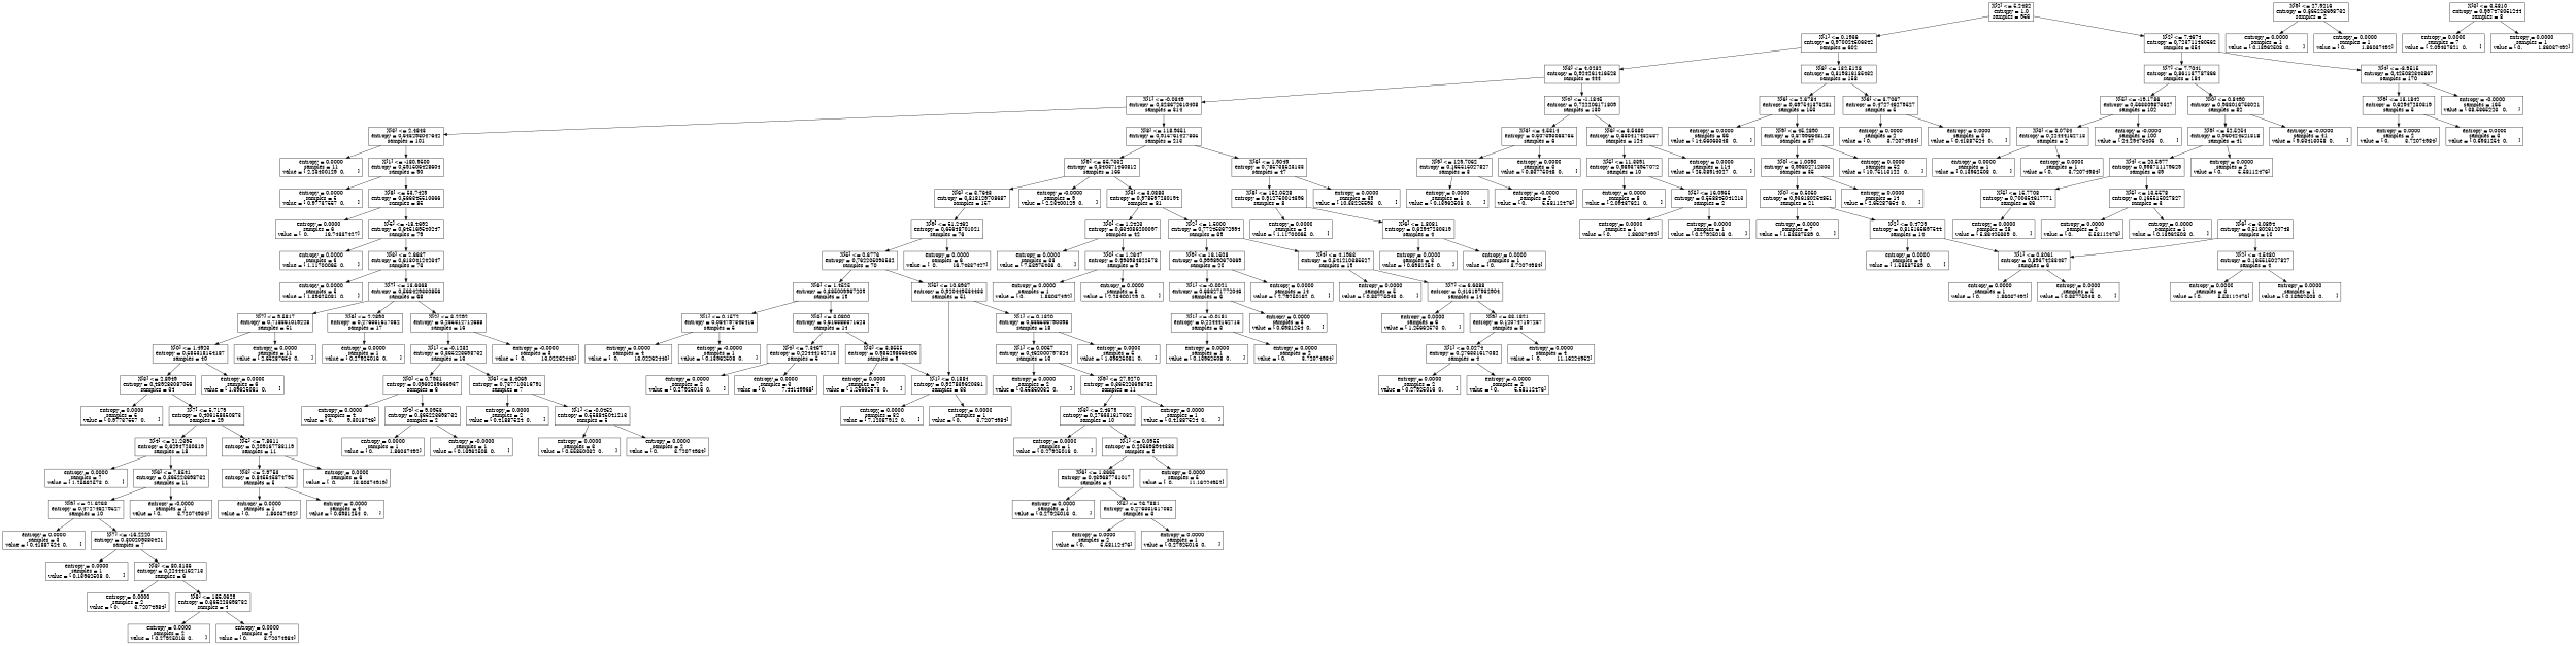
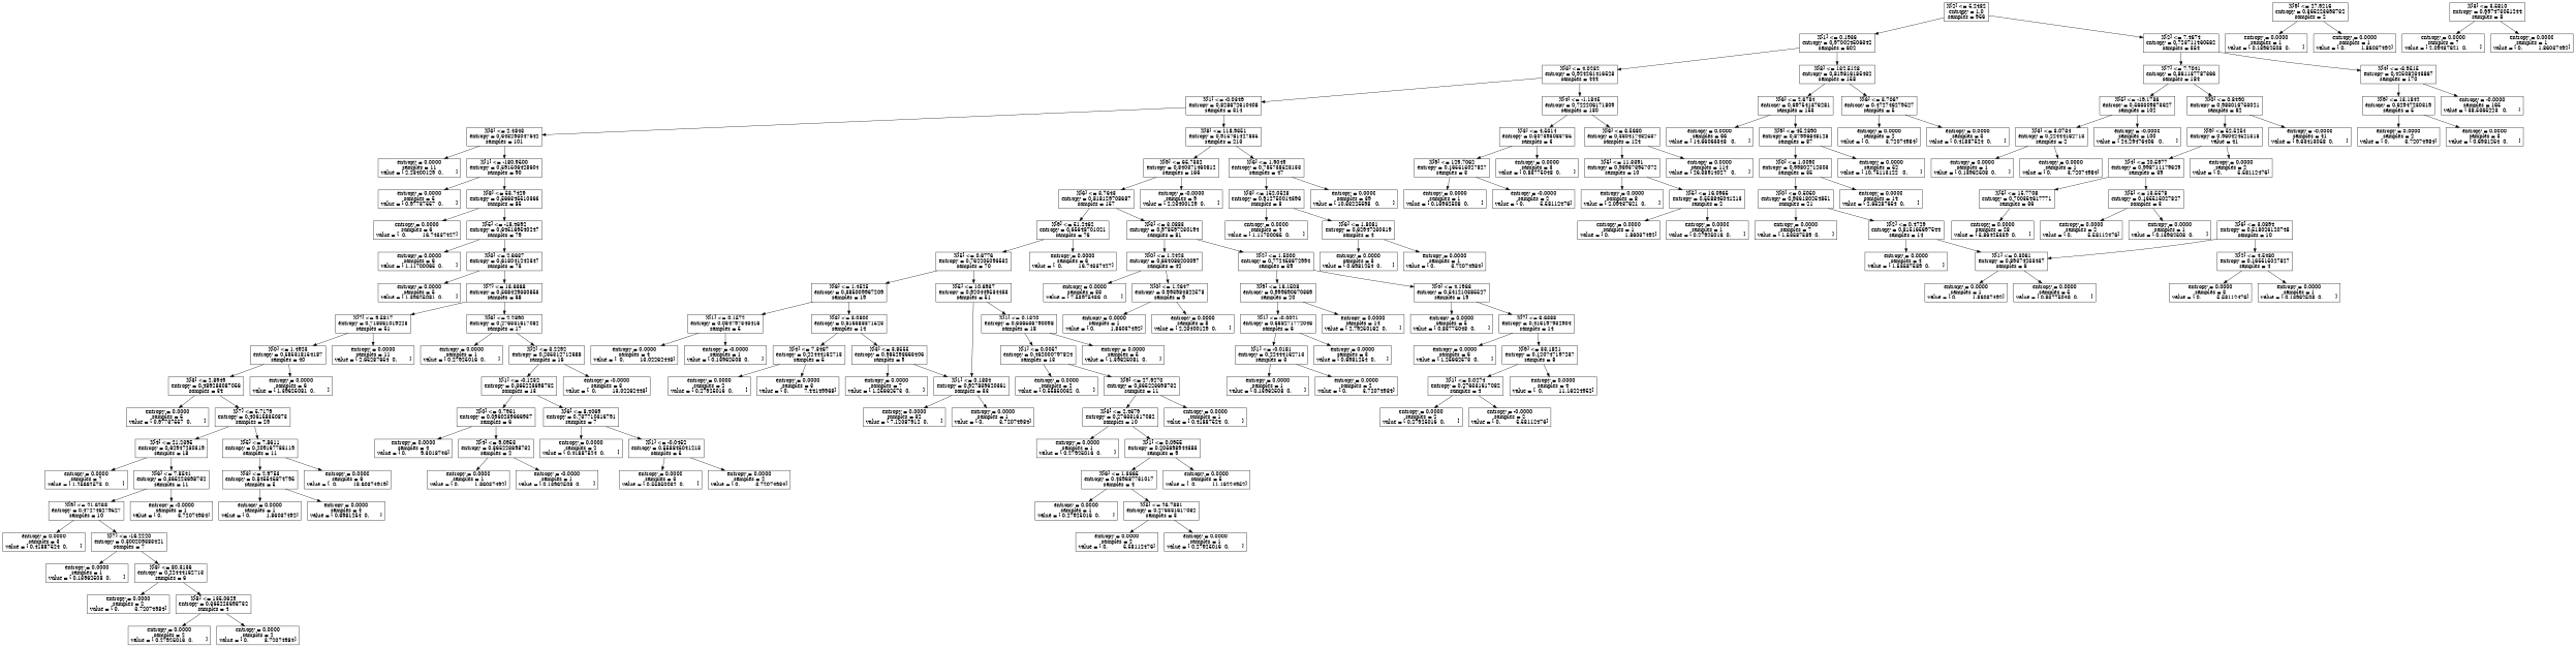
  digraph {
    node [shape=box]
    n1 [label="X[2] <= 5.2482\nentropy = 1.0\nsamples = 956"]
    n2 [label="X[1] <= 0.1936\nentropy = 0.970024506342\nsamples = 602"]
    n3 [label="X[2] <= 7.4674\nentropy = 0.723711460562\nsamples = 354"]
    n4 [label="X[3] <= 4.0232\nentropy = 0.924261416528\nsamples = 444"]
    n5 [label="X[8] <= 132.5128\nentropy = 0.819816185432\nsamples = 158"]
    n6 [label="X[7] <= 7.7041\nentropy = 0.861137787366\nsamples = 184"]
    n7 [label="X[4] <= -3.9515\nentropy = 0.425082343867\nsamples = 170"]
    n8 [label="X[1] <= -0.0349\nentropy = 0.828672610408\nsamples = 314"]
    n9 [label="X[4] <= -1.1845\nentropy = 0.722206171809\nsamples = 130"]
    n10 [label="X[6] <= 2.6784\nentropy = 0.697541376281\nsamples = 153"]
    n11 [label="X[6] <= 3.7067\nentropy = 0.472746279527\nsamples = 5"]
    n12 [label="X[3] <= 2.4843\nentropy = 0.643293047642\nsamples = 101"]
    n13 [label="X[8] <= 118.9351\nentropy = 0.915761427835\nsamples = 213"]
    n14 [label="X[3] <= 4.5314\nentropy = 0.607393083765\nsamples = 6"]
    n15 [label="X[6] <= 3.5680\nentropy = 0.330417432537\nsamples = 124"]
    n16 [label="entropy = 0.0000\nsamples = 11\nvalue = [ 2.23400129  0.        ]"]
    n17 [label="X[1] <= -180.9500\nentropy = 0.591506428604\nsamples = 90"]
    n18 [label="X[9] <= 65.7332\nentropy = 0.840371460812\nsamples = 166"]
    n19 [label="X[6] <= 1.9049\nentropy = 0.785738523133\nsamples = 47"]
    n20 [label="entropy = 0.0000\nsamples = 5\nvalue = [ 0.97737557  0.        ]"]
    n21 [label="X[8] <= 53.7429\nentropy = 0.566345510366\nsamples = 85"]
    n22 [label="entropy = 0.0000\nsamples = 6\nvalue = [  0.          16.74337427]"]
    n23 [label="X[5] <= -18.4692\nentropy = 0.645169540247\nsamples = 79"]
    n24 [label="entropy = 0.0000\nsamples = 6\nvalue = [ 1.11700065  0.        ]"]
    n25 [label="X[3] <= 2.6637\nentropy = 0.613041242347\nsamples = 73"]
    n26 [label="entropy = 0.0000\nsamples = 5\nvalue = [ 1.39625081  0.        ]"]
    n27 [label="X[7] <= 13.6368\nentropy = 0.568429330856\nsamples = 68"]
    n28 [label="X[7] <= 9.5817\nentropy = 0.718361019228\nsamples = 51"]
    n29 [label="X[6] <= 2.2890\nentropy = 0.276331617082\nsamples = 17"]
    n30 [label="X[0] <= 1.4923\nentropy = 0.585318154187\nsamples = 40"]
    n31 [label="entropy = 0.0000\nsamples = 11\nvalue = [ 2.65287654  0.        ]"]
    n32 [label="entropy = 0.0000\nsamples = 1\nvalue = [ 0.27925016  0.        ]"]
    n33 [label="X[2] <= 3.2292\nentropy = 0.235312712688\nsamples = 16"]
    n34 [label="X[3] <= 2.8949\nentropy = 0.489283087056\nsamples = 34"]
    n35 [label="entropy = 0.0000\nsamples = 6\nvalue = [ 1.39625081  0.        ]"]
    n36 [label="entropy = 0.0000\nsamples = 5\nvalue = [ 0.97737557  0.        ]"]
    n37 [label="X[7] <= 5.7179\nentropy = 0.406158350873\nsamples = 29"]
    n38 [label="X[4] <= 21.2395\nentropy = 0.62947230319\nsamples = 18"]
    n39 [label="X[5] <= 7.8611\nentropy = 0.209167783119\nsamples = 11"]
    n40 [label="entropy = 0.0000\nsamples = 7\nvalue = [ 1.25662573  0.        ]"]
    n41 [label="X[6] <= 7.8541\nentropy = 0.365223698732\nsamples = 11"]
    n42 [label="X[3] <= 2.9753\nentropy = 0.845545874795\nsamples = 5"]
    n43 [label="entropy = 0.0000\nsamples = 6\nvalue = [  0.          18.60374919]"]
    n44 [label="X[9] <= 21.6268\nentropy = 0.472746279527\nsamples = 10"]
    n45 [label="entropy = -0.0000\nsamples = 1\nvalue = [ 0.          3.72074984]"]
    n46 [label="entropy = 0.0000\nsamples = 3\nvalue = [ 0.41887524  0.        ]"]
    n47 [label="X[7] <= -16.2220\nentropy = 0.300209383421\nsamples = 7"]
    n48 [label="entropy = 0.0000\nsamples = 1\nvalue = [ 0.13962508  0.        ]"]
    n49 [label="X[8] <= 80.3136\nentropy = 0.22444162713\nsamples = 6"]
    n50 [label="entropy = 0.0000\nsamples = 2\nvalue = [ 0.          3.72074984]"]
    n51 [label="X[8] <= 135.0629\nentropy = 0.365223698732\nsamples = 4"]
    n52 [label="entropy = 0.0000\nsamples = 2\nvalue = [ 0.27925016  0.        ]"]
    n53 [label="entropy = 0.0000\nsamples = 2\nvalue = [ 0.          3.72074984]"]
    n54 [label="entropy = 0.0000\nsamples = 1\nvalue = [ 0.          1.86037492]"]
    n55 [label="entropy = 0.0000\nsamples = 4\nvalue = [ 0.6981254  0.       ]"]
    n56 [label="X[1] <= -0.1232\nentropy = 0.365223698732\nsamples = 13"]
    n57 [label="entropy = -0.0000\nsamples = 3\nvalue = [  0.          13.02262443]"]
    n58 [label="X[0] <= 0.7931\nentropy = 0.0960239666937\nsamples = 6"]
    n59 [label="X[6] <= 8.4069\nentropy = 0.737710316791\nsamples = 7"]
    n60 [label="entropy = 0.0000\nsamples = 4\nvalue = [ 0.         9.3018746]"]
    n61 [label="X[4] <= 9.0953\nentropy = 0.365223698732\nsamples = 2"]
    n62 [label="entropy = 0.0000\nsamples = 2\nvalue = [ 0.41887524  0.        ]"]
    n63 [label="X[1] <= -0.0452\nentropy = 0.558845041213\nsamples = 5"]
    n64 [label="entropy = 0.0000\nsamples = 1\nvalue = [ 0.          1.86037492]"]
    n65 [label="entropy = -0.0000\nsamples = 1\nvalue = [ 0.13962508  0.        ]"]
    n66 [label="entropy = 0.0000\nsamples = 3\nvalue = [ 0.55850032  0.        ]"]
    n67 [label="entropy = 0.0000\nsamples = 2\nvalue = [ 0.          3.72074984]"]
    n68 [label="X[6] <= 3.7643\nentropy = 0.818129708687\nsamples = 157"]
    n69 [label="entropy = -0.0000\nsamples = 9\nvalue = [ 2.23400129  0.        ]"]
    n70 [label="X[8] <= 152.0528\nentropy = 0.912750014396\nsamples = 8"]
    n71 [label="entropy = 0.0000\nsamples = 39\nvalue = [ 10.33225598   0.        ]"]
    n72 [label="X[9] <= 51.2462\nentropy = 0.65648701021\nsamples = 76"]
    n73 [label="X[3] <= 3.0883\nentropy = 0.978597230194\nsamples = 81"]
    n74 [label="X[5] <= 0.6776\nentropy = 0.762205093532\nsamples = 70"]
    n75 [label="entropy = 0.0000\nsamples = 6\nvalue = [  0.          16.74337427]"]
    n76 [label="X[0] <= 1.2423\nentropy = 0.634086200097\nsamples = 42"]
    n77 [label="X[2] <= 1.5000\nentropy = 0.772453672994\nsamples = 39"]
    n78 [label="X[6] <= 1.4525\nentropy = 0.385009967209\nsamples = 19"]
    n79 [label="X[5] <= 10.6937\nentropy = 0.920449534433\nsamples = 51"]
    n80 [label="X[1] <= 0.1572\nentropy = 0.084797343416\nsamples = 5"]
    n81 [label="X[3] <= 3.0800\nentropy = 0.616388371523\nsamples = 14"]
    n82 [label="X[1] <= 0.1884\nentropy = 0.927839620361\nsamples = 33"]
    n83 [label="X[1] <= 0.1320\nentropy = 0.636536790098\nsamples = 18"]
    n84 [label="entropy = 0.0000\nsamples = 4\nvalue = [  0.          13.02262443]"]
    n85 [label="entropy = -0.0000\nsamples = 1\nvalue = [ 0.13962508  0.        ]"]
    n86 [label="X[4] <= 7.3467\nentropy = 0.22444162713\nsamples = 5"]
    n87 [label="X[3] <= 3.8555\nentropy = 0.985298663406\nsamples = 9"]
    n88 [label="entropy = 0.0000\nsamples = 2\nvalue = [ 0.27925016  0.        ]"]
    n89 [label="entropy = 0.0000\nsamples = 3\nvalue = [ 0.          7.44149968]"]
    n90 [label="entropy = 0.0000\nsamples = 7\nvalue = [ 1.25662573  0.        ]"]
    n91 [label="X[9] <= 27.9216\nentropy = 0.365223698732\nsamples = 2"]
    n92 [label="entropy = 0.0000\nsamples = 1\nvalue = [ 0.13962508  0.        ]"]
    n93 [label="entropy = 0.0000\nsamples = 1\nvalue = [ 0.          1.86037492]"]
    n94 [label="entropy = 0.0000\nsamples = 32\nvalue = [ 7.12087912  0.        ]"]
    n95 [label="entropy = 0.0000\nsamples = 1\nvalue = [ 0.          3.72074984]"]
    n96 [label="X[1] <= 0.0057\nentropy = 0.462000797824\nsamples = 13"]
    n97 [label="entropy = 0.0000\nsamples = 5\nvalue = [ 1.39625081  0.        ]"]
    n98 [label="entropy = 0.0000\nsamples = 2\nvalue = [ 0.55850032  0.        ]"]
    n99 [label="X[9] <= 27.9270\nentropy = 0.365223698732\nsamples = 11"]
    n100 [label="X[3] <= 2.4679\nentropy = 0.276331617082\nsamples = 10"]
    n101 [label="entropy = 0.0000\nsamples = 1\nvalue = [ 0.41887524  0.        ]"]
    n102 [label="entropy = 0.0000\nsamples = 1\nvalue = [ 0.27925016  0.        ]"]
    n103 [label="X[1] <= 0.0955\nentropy = 0.205698944383\nsamples = 9"]
    n104 [label="X[6] <= 1.3665\nentropy = 0.439687731017\nsamples = 4"]
    n105 [label="entropy = 0.0000\nsamples = 5\nvalue = [  0.          11.16224952]"]
    n106 [label="entropy = 0.0000\nsamples = 1\nvalue = [ 0.27925016  0.        ]"]
    n107 [label="X[5] <= 26.7881\nentropy = 0.276331617082\nsamples = 3"]
    n108 [label="entropy = 0.0000\nsamples = 2\nvalue = [ 0.          5.58112476]"]
    n109 [label="entropy = 0.0000\nsamples = 1\nvalue = [ 0.27925016  0.        ]"]
    n110 [label="entropy = 0.0000\nsamples = 33\nvalue = [ 7.53975436  0.        ]"]
    n111 [label="X[0] <= 1.2647\nentropy = 0.993984822578\nsamples = 9"]
    n112 [label="X[9] <= 16.1508\nentropy = 0.999890670369\nsamples = 20"]
    n113 [label="X[4] <= 4.1963\nentropy = 0.541210385527\nsamples = 19"]
    n114 [label="entropy = 0.0000\nsamples = 1\nvalue = [ 0.          1.86037492]"]
    n115 [label="entropy = 0.0000\nsamples = 8\nvalue = [ 2.23400129  0.        ]"]
    n116 [label="X[1] <= -0.0021\nentropy = 0.688271772046\nsamples = 6"]
    n117 [label="entropy = 0.0000\nsamples = 14\nvalue = [ 2.79250162  0.        ]"]
    n118 [label="entropy = 0.0000\nsamples = 5\nvalue = [ 0.83775048  0.        ]"]
    n119 [label="X[7] <= 6.6388\nentropy = 0.416197932904\nsamples = 14"]
    n120 [label="X[1] <= -0.0181\nentropy = 0.22444162713\nsamples = 3"]
    n121 [label="entropy = 0.0000\nsamples = 3\nvalue = [ 0.6981254  0.       ]"]
    n122 [label="entropy = 0.0000\nsamples = 1\nvalue = [ 0.13962508  0.        ]"]
    n123 [label="entropy = 0.0000\nsamples = 2\nvalue = [ 0.          3.72074984]"]
    n124 [label="entropy = 0.0000\nsamples = 6\nvalue = [ 1.25662573  0.        ]"]
    n125 [label="X[9] <= 33.1821\nentropy = 0.120747197237\nsamples = 8"]
    n126 [label="X[1] <= 0.0274\nentropy = 0.276331617082\nsamples = 4"]
    n127 [label="entropy = 0.0000\nsamples = 4\nvalue = [  0.          11.16224952]"]
    n128 [label="entropy = 0.0000\nsamples = 2\nvalue = [ 0.27925016  0.        ]"]
    n129 [label="entropy = -0.0000\nsamples = 2\nvalue = [ 0.          5.58112476]"]
    n130 [label="entropy = 0.0000\nsamples = 4\nvalue = [ 1.11700065  0.        ]"]
    n131 [label="X[6] <= 1.8081\nentropy = 0.62947230319\nsamples = 4"]
    n132 [label="entropy = 0.0000\nsamples = 3\nvalue = [ 0.6981254  0.       ]"]
    n133 [label="entropy = 0.0000\nsamples = 1\nvalue = [ 0.          3.72074984]"]
    n134 [label="X[9] <= 129.7062\nentropy = 0.165515027827\nsamples = 3"]
    n135 [label="entropy = 0.0000\nsamples = 3\nvalue = [ 0.83775048  0.        ]"]
    n136 [label="X[5] <= 11.3391\nentropy = 0.989373957072\nsamples = 10"]
    n137 [label="entropy = 0.0000\nsamples = 114\nvalue = [ 26.38914027   0.        ]"]
    n138 [label="entropy = 0.0000\nsamples = 1\nvalue = [ 0.13962508  0.        ]"]
    n139 [label="entropy = -0.0000\nsamples = 2\nvalue = [ 0.          5.58112476]"]
    n140 [label="entropy = 0.0000\nsamples = 8\nvalue = [ 2.09437621  0.        ]"]
    n141 [label="X[5] <= 16.0965\nentropy = 0.558845041213\nsamples = 2"]
    n142 [label="entropy = 0.0000\nsamples = 1\nvalue = [ 0.          1.86037492]"]
    n143 [label="entropy = 0.0000\nsamples = 1\nvalue = [ 0.27925016  0.        ]"]
    n144 [label="entropy = 0.0000\nsamples = 66\nvalue = [ 14.66063348   0.        ]"]
    n145 [label="X[9] <= 45.2890\nentropy = 0.87996648128\nsamples = 87"]
    n146 [label="entropy = 0.0000\nsamples = 2\nvalue = [ 0.          3.72074984]"]
    n147 [label="entropy = 0.0000\nsamples = 3\nvalue = [ 0.41887524  0.        ]"]
    n148 [label="X[0] <= 1.0090\nentropy = 0.99802712303\nsamples = 35"]
    n149 [label="entropy = 0.0000\nsamples = 52\nvalue = [ 10.75113122   0.        ]"]
    n150 [label="X[0] <= 0.5050\nentropy = 0.936180254851\nsamples = 21"]
    n151 [label="entropy = 0.0000\nsamples = 14\nvalue = [ 2.65287654  0.        ]"]
    n152 [label="entropy = 0.0000\nsamples = 7\nvalue = [ 1.53587589  0.        ]"]
    n153 [label="X[2] <= 0.4729\nentropy = 0.815165697544\nsamples = 14"]
    n154 [label="entropy = 0.0000\nsamples = 4\nvalue = [ 1.53587589  0.        ]"]
    n155 [label="X[1] <= 0.3061\nentropy = 0.89374233437\nsamples = 6"]
    n156 [label="X[6] <= 3.0894\nentropy = 0.518026120748\nsamples = 10"]
    n157 [label="X[2] <= 4.5480\nentropy = 0.165515027827\nsamples = 4"]
    n158 [label="entropy = 0.0000\nsamples = 3\nvalue = [ 0.          5.58112476]"]
    n159 [label="entropy = 0.0000\nsamples = 1\nvalue = [ 0.13962508  0.        ]"]
    n160 [label="entropy = 0.0000\nsamples = 1\nvalue = [ 0.          1.86037492]"]
    n161 [label="entropy = 0.0000\nsamples = 5\nvalue = [ 0.83775048  0.        ]"]
    n162 [label="X[5] <= -19.1786\nentropy = 0.563309873627\nsamples = 102"]
    n163 [label="X[0] <= 0.8490\nentropy = 0.983016753021\nsamples = 82"]
    n164 [label="X[9] <= 13.1842\nentropy = 0.62947230319\nsamples = 5"]
    n165 [label="entropy = -0.0000\nsamples = 165\nvalue = [ 38.5365223   0.       ]"]
    n166 [label="X[3] <= 3.0734\nentropy = 0.22444162713\nsamples = 2"]
    n167 [label="entropy = -0.0000\nsamples = 100\nvalue = [ 24.29476406   0.        ]"]
-   n168 [label="X[9] <= 52.5254\nentropy = 0.960424521318\nsamples = 41"]
+   n168 [label="X[9] <= 52.5254\nentropy = 0.960424521318\nvalue = 41"]
    n169 [label="entropy = -0.0000\nsamples = 41\nvalue = [ 9.63413058  0.        ]"]
    n170 [label="entropy = 0.0000\nsamples = 1\nvalue = [ 0.13962508  0.        ]"]
    n171 [label="entropy = 0.0000\nsamples = 1\nvalue = [ 0.          3.72074984]"]
    n172 [label="X[4] <= 20.5977\nentropy = 0.998711179629\nsamples = 39"]
    n173 [label="entropy = 0.0000\nsamples = 2\nvalue = [ 0.          5.58112476]"]
    n174 [label="X[5] <= 15.7708\nentropy = 0.700354617771\nsamples = 36"]
    n175 [label="X[5] <= 13.5578\nentropy = 0.165515027827\nsamples = 3"]
    n176 [label="entropy = 0.0000\nsamples = 28\nvalue = [ 5.86425339  0.        ]"]
    n177 [label="entropy = 0.0000\nsamples = 2\nvalue = [ 0.          5.58112476]"]
    n178 [label="entropy = 0.0000\nsamples = 1\nvalue = [ 0.13962508  0.        ]"]
    n179 [label="X[3] <= 3.5810\nentropy = 0.997473051244\nsamples = 8"]
    n180 [label="entropy = 0.0000\nsamples = 7\nvalue = [ 2.09437621  0.        ]"]
    n181 [label="entropy = 0.0000\nsamples = 1\nvalue = [ 0.          1.86037492]"]
    n182 [label="entropy = 0.0000\nsamples = 2\nvalue = [ 0.          3.72074984]"]
    n183 [label="entropy = 0.0000\nsamples = 3\nvalue = [ 0.6981254  0.       ]"]
    n1 -> n2
    n1 -> n3
    n2 -> n4
    n2 -> n5
    n3 -> n6
    n3 -> n7
    n4 -> n8
    n4 -> n9
    n5 -> n10
    n5 -> n11
    n6 -> n162
    n6 -> n163
    n7 -> n164
    n7 -> n165
    n8 -> n12
    n8 -> n13
    n9 -> n14
    n9 -> n15
    n10 -> n144
    n10 -> n145
    n11 -> n146
    n11 -> n147
    n12 -> n16
    n12 -> n17
    n13 -> n18
    n13 -> n19
    n14 -> n134
    n14 -> n135
    n15 -> n136
    n15 -> n137
    n17 -> n20
    n17 -> n21
    n18 -> n68
    n18 -> n69
    n19 -> n70
    n19 -> n71
    n21 -> n22
    n21 -> n23
    n23 -> n24
    n23 -> n25
    n25 -> n26
    n25 -> n27
    n27 -> n28
    n27 -> n29
    n28 -> n30
    n28 -> n31
    n29 -> n32
-   n27 -> n33
+   n29 -> n33
    n30 -> n34
    n30 -> n35
    n33 -> n56
    n33 -> n57
    n34 -> n36
    n34 -> n37
    n37 -> n38
    n37 -> n39
    n38 -> n40
    n38 -> n41
    n39 -> n42
    n39 -> n43
    n41 -> n44
    n41 -> n45
    n42 -> n54
    n42 -> n55
    n44 -> n46
    n44 -> n47
    n47 -> n48
    n47 -> n49
    n49 -> n50
    n49 -> n51
    n51 -> n52
    n51 -> n53
    n56 -> n58
    n56 -> n59
    n58 -> n60
    n58 -> n61
    n59 -> n62
    n59 -> n63
    n61 -> n64
    n61 -> n65
    n63 -> n66
    n63 -> n67
    n68 -> n72
-   n18 -> n73
+   n68 -> n73
    n70 -> n130
    n70 -> n131
    n72 -> n74
    n72 -> n75
    n73 -> n76
    n73 -> n77
    n74 -> n78
    n74 -> n79
    n76 -> n110
    n76 -> n111
    n77 -> n112
    n77 -> n113
    n78 -> n80
    n78 -> n81
    n79 -> n82
    n79 -> n83
    n80 -> n84
    n80 -> n85
    n81 -> n86
    n81 -> n87
    n82 -> n94
    n82 -> n95
    n83 -> n96
    n83 -> n97
    n86 -> n88
    n86 -> n89
    n87 -> n82
    n87 -> n90
    n91 -> n92
    n91 -> n93
    n96 -> n98
    n96 -> n99
    n99 -> n100
    n99 -> n101
    n100 -> n102
    n100 -> n103
    n103 -> n104
    n103 -> n105
    n104 -> n106
    n104 -> n107
    n107 -> n108
    n107 -> n109
    n111 -> n114
    n111 -> n115
    n112 -> n116
    n112 -> n117
    n113 -> n118
    n113 -> n119
    n116 -> n120
    n116 -> n121
    n119 -> n124
    n119 -> n125
    n120 -> n122
    n120 -> n123
    n125 -> n126
    n125 -> n127
    n126 -> n128
    n126 -> n129
    n131 -> n132
    n131 -> n133
    n134 -> n138
    n134 -> n139
    n136 -> n140
    n136 -> n141
    n141 -> n142
    n141 -> n143
    n145 -> n148
    n145 -> n149
    n148 -> n150
    n148 -> n151
    n150 -> n152
    n150 -> n153
    n153 -> n154
    n153 -> n155
    n155 -> n160
    n155 -> n161
    n156 -> n155
    n156 -> n157
    n157 -> n158
    n157 -> n159
    n162 -> n166
    n162 -> n167
    n163 -> n168
    n163 -> n169
    n164 -> n182
    n164 -> n183
    n166 -> n170
    n166 -> n171
    n168 -> n172
    n168 -> n173
    n172 -> n174
    n172 -> n175
    n174 -> n176
    n175 -> n177
    n175 -> n178
    n179 -> n180
    n179 -> n181
  }
